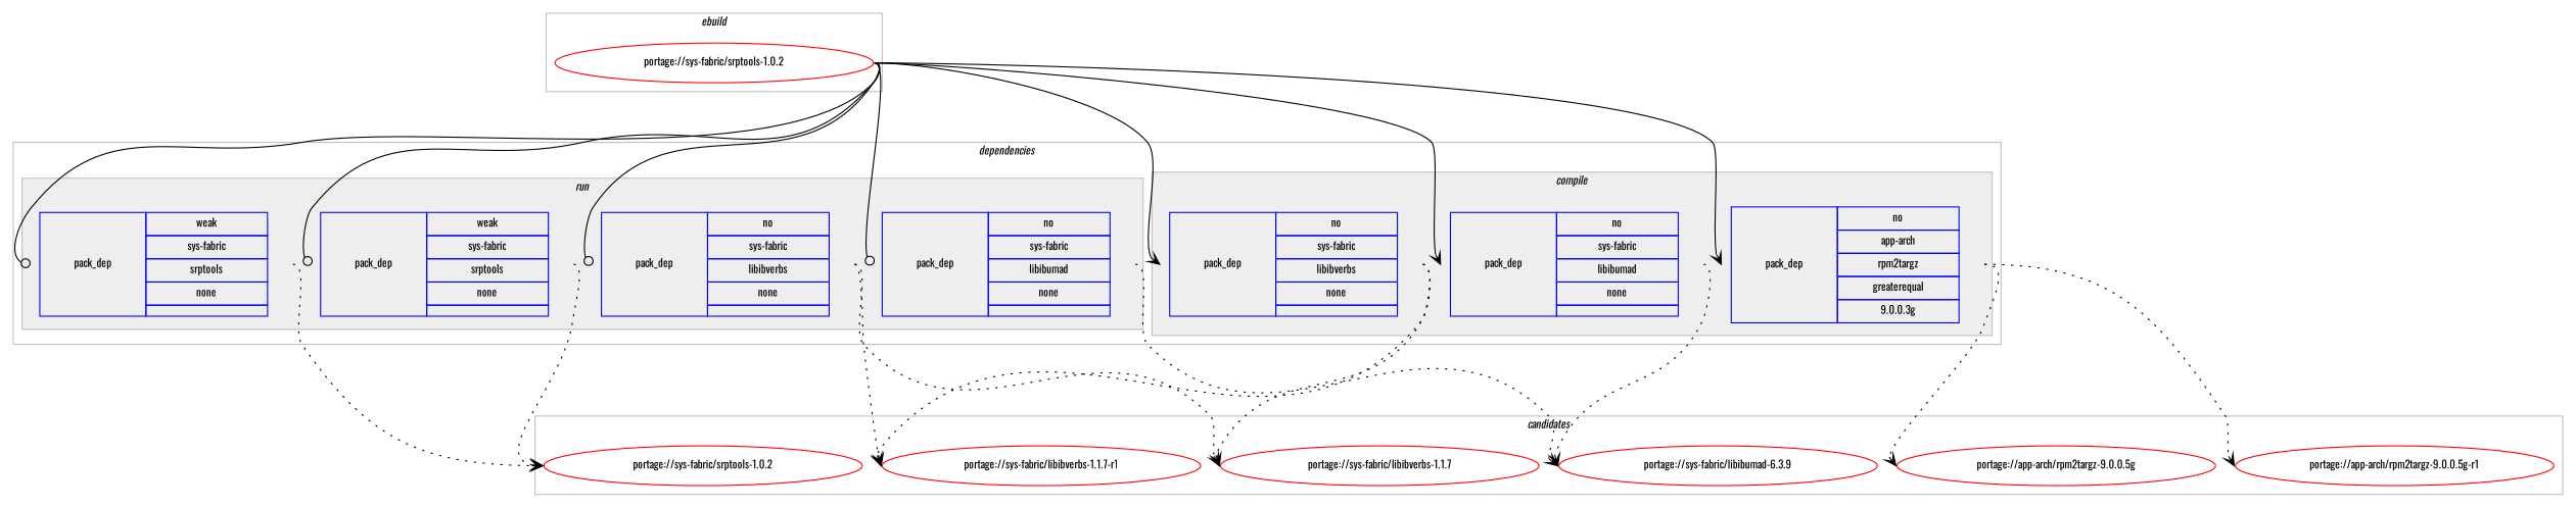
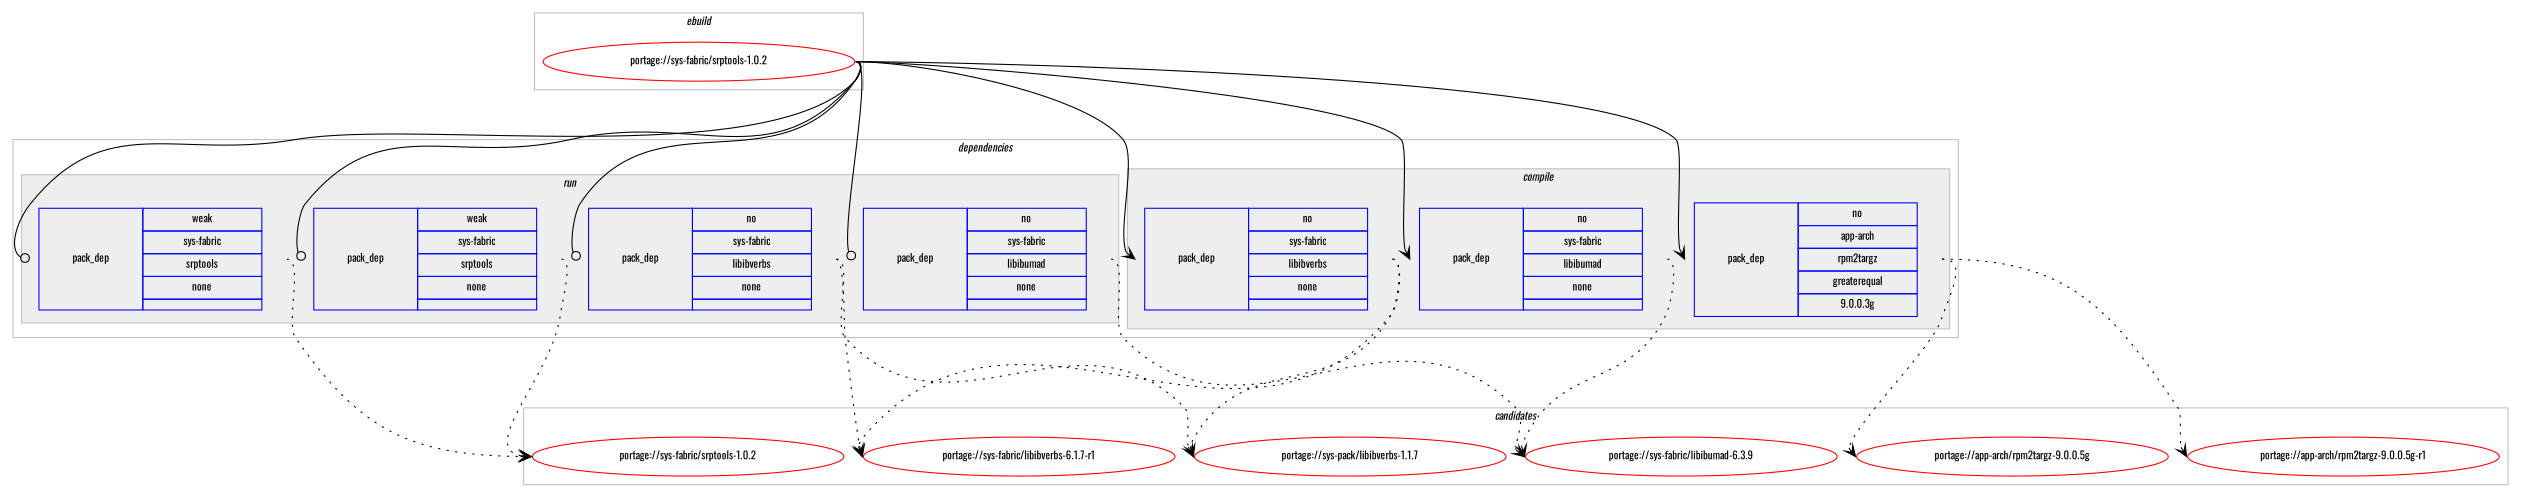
  digraph {
    compound=true
    concentrate=true
    fontname=Oswald
    fontsize=10
    newrank=true
    rankdir=TB
    ranksep=1.5
    node [color=red fontname=Oswald fontsize=10]
    edge [arrowhead=vee fontname=Oswald headport=w style=dotted tailport=e weight=100]
    n1 [label="portage://sys-fabric/srptools-1.0.2" width=4]
    n2 [color=blue label=<<TABLE BORDER="0" CELLBORDER="1" CELLSPACING="0" CELLPADDING="4" WIDTH="220"><TR><TD ROWSPAN="6" CELLPADDING="30">pack_dep</TD></TR><TR><TD WIDTH="110">no</TD></TR><TR><TD>app-arch</TD></TR><TR><TD>rpm2targz</TD></TR><TR><TD>greaterequal</TD></TR><TR><TD>9.0.0.3g</TD></TR></TABLE>> shape=none]
    n3 [color=blue label=<<TABLE BORDER="0" CELLBORDER="1" CELLSPACING="0" CELLPADDING="4" WIDTH="220"><TR><TD ROWSPAN="6" CELLPADDING="30">pack_dep</TD></TR><TR><TD WIDTH="110">no</TD></TR><TR><TD>sys-fabric</TD></TR><TR><TD>libibumad</TD></TR><TR><TD>none</TD></TR><TR><TD></TD></TR></TABLE>> shape=none]
    n4 [color=blue label=<<TABLE BORDER="0" CELLBORDER="1" CELLSPACING="0" CELLPADDING="4" WIDTH="220"><TR><TD ROWSPAN="6" CELLPADDING="30">pack_dep</TD></TR><TR><TD WIDTH="110">no</TD></TR><TR><TD>sys-fabric</TD></TR><TR><TD>libibverbs</TD></TR><TR><TD>none</TD></TR><TR><TD></TD></TR></TABLE>> shape=none]
    n5 [color=blue label=<<TABLE BORDER="0" CELLBORDER="1" CELLSPACING="0" CELLPADDING="4" WIDTH="220"><TR><TD ROWSPAN="6" CELLPADDING="30">pack_dep</TD></TR><TR><TD WIDTH="110">no</TD></TR><TR><TD>sys-fabric</TD></TR><TR><TD>libibumad</TD></TR><TR><TD>none</TD></TR><TR><TD></TD></TR></TABLE>> shape=none]
    n6 [color=blue label=<<TABLE BORDER="0" CELLBORDER="1" CELLSPACING="0" CELLPADDING="4" WIDTH="220"><TR><TD ROWSPAN="6" CELLPADDING="30">pack_dep</TD></TR><TR><TD WIDTH="110">no</TD></TR><TR><TD>sys-fabric</TD></TR><TR><TD>libibverbs</TD></TR><TR><TD>none</TD></TR><TR><TD></TD></TR></TABLE>> shape=none]
    n7 [color=blue label=<<TABLE BORDER="0" CELLBORDER="1" CELLSPACING="0" CELLPADDING="4" WIDTH="220"><TR><TD ROWSPAN="6" CELLPADDING="30">pack_dep</TD></TR><TR><TD WIDTH="110">weak</TD></TR><TR><TD>sys-fabric</TD></TR><TR><TD>srptools</TD></TR><TR><TD>none</TD></TR><TR><TD></TD></TR></TABLE>> shape=none]
    n8 [color=blue label=<<TABLE BORDER="0" CELLBORDER="1" CELLSPACING="0" CELLPADDING="4" WIDTH="220"><TR><TD ROWSPAN="6" CELLPADDING="30">pack_dep</TD></TR><TR><TD WIDTH="110">weak</TD></TR><TR><TD>sys-fabric</TD></TR><TR><TD>srptools</TD></TR><TR><TD>none</TD></TR><TR><TD></TD></TR></TABLE>> shape=none]
    n9 [label="portage://app-arch/rpm2targz-9.0.0.5g-r1" width=4]
    n10 [label="portage://app-arch/rpm2targz-9.0.0.5g" width=4]
    n11 [label="portage://sys-fabric/libibumad-6.3.9" width=4]
-   n12 [label="portage://sys-fabric/libibverbs-1.1.7-r1" width=4]
-   n13 [label="portage://sys-fabric/libibverbs-1.1.7" width=4]
+   n12 [label="portage://sys-fabric/libibverbs-6.1.7-r1" width=4]
+   n13 [label="portage://sys-pack/libibverbs-1.1.7" width=4]
    n14 [label="portage://sys-fabric/srptools-1.0.2" width=4]
    subgraph cluster_1 {
      color=gray
      label=<<i>ebuild</i>>
      rank=same
      n1
    }
    subgraph cluster_2 {
      color=gray
      label=<<i>dependencies</i>>
      subgraph cluster_3 {
        color=gray
        fillcolor="#eeeeee"
        label=<<i>compile</i>>
        style=filled
        subgraph sub_4 {
          color=gray
          fillcolor="#eeeeee"
          label=<<i>compile</i>>
          style=filled
          n2
        }
        subgraph sub_5 {
          color=gray
          fillcolor="#eeeeee"
          label=<<i>compile</i>>
          style=filled
          n3
        }
        subgraph sub_6 {
          color=gray
          fillcolor="#eeeeee"
          label=<<i>compile</i>>
          style=filled
          n4
        }
      }
      subgraph cluster_7 {
        color=gray
        fillcolor="#eeeeee"
        label=<<i>compile and run</i>>
        style=filled
      }
      subgraph cluster_8 {
        color=gray
        fillcolor="#eeeeee"
        label=<<i>run</i>>
        style=filled
        subgraph sub_9 {
          color=gray
          fillcolor="#eeeeee"
          label=<<i>run</i>>
          style=filled
          n5
        }
        subgraph sub_10 {
          color=gray
          fillcolor="#eeeeee"
          label=<<i>run</i>>
          style=filled
          n6
        }
        subgraph sub_11 {
          color=gray
          fillcolor="#eeeeee"
          label=<<i>run</i>>
          style=filled
          n7
        }
        subgraph sub_12 {
          color=gray
          fillcolor="#eeeeee"
          label=<<i>run</i>>
          style=filled
          n8
        }
      }
    }
    subgraph cluster_13 {
      color=gray
      label=<<i>candidates</i>>
      rank=same
      subgraph sub_14 {
        color=black
        label=<<i>candidates</i>>
        nodesep=1
        rank=same
        n9
        n10
      }
      subgraph sub_15 {
        color=black
        label=<<i>candidates</i>>
        nodesep=1
        rank=same
        n11
      }
      subgraph sub_16 {
        color=black
        label=<<i>candidates</i>>
        nodesep=1
        rank=same
        n12
        n13
      }
      subgraph sub_17 {
        color=black
        label=<<i>candidates</i>>
        nodesep=1
        rank=same
        n11
      }
      subgraph sub_18 {
        color=black
        label=<<i>candidates</i>>
        nodesep=1
        rank=same
        n12
        n13
      }
      subgraph sub_19 {
        color=black
        label=<<i>candidates</i>>
        nodesep=1
        rank=same
        n14
      }
      subgraph sub_20 {
        color=black
        label=<<i>candidates</i>>
        nodesep=1
        rank=same
        n14
      }
    }
    n1 -> n2 [style=solid weight=20]
    n1 -> n3 [style=solid weight=20]
    n1 -> n4 [style=solid weight=20]
    n1 -> n5 [arrowhead=odot style=solid weight=20]
    n1 -> n6 [arrowhead=odot style=solid weight=20]
    n1 -> n7 [arrowhead=odot style=solid weight=20]
    n1 -> n8 [arrowhead=odot style=solid weight=20]
    n2 -> n9
    n2 -> n10
    n3 -> n11
    n4 -> n12
    n4 -> n13
    n5 -> n11
    n6 -> n12
    n6 -> n13
    n7 -> n14
    n8 -> n14
  }
